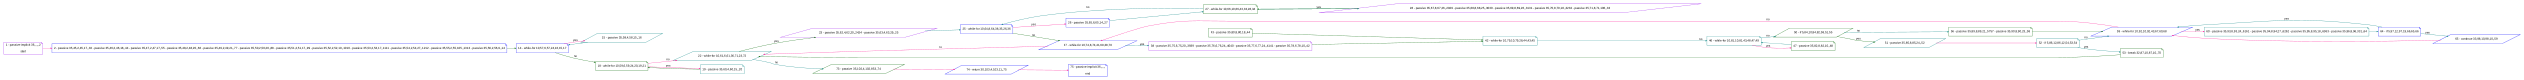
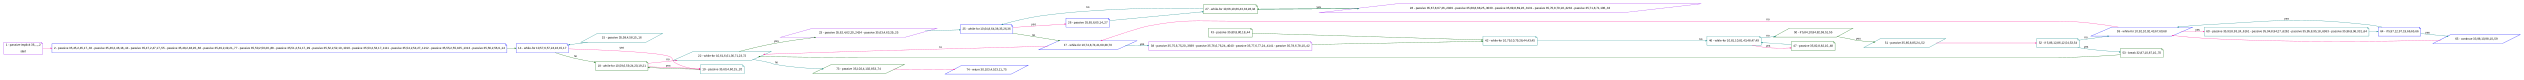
  digraph {
    bgcolor=white
    compound=true
    fillcolor="#FFFFCC"
    fontname=Arial
    fontsize=12
    pack=true
    packmode=clust
    rankdir=LR
    style="rounded,filled"
    node [color=blue compound=true fillcolor="#ffffff" fixedsize=false fontname=Arial fontsize=12 node_initialized=no shape=note style=filled]
    edge [arrowhead=normal arrowsize=0.5 arrowtail=none color=teal compound=true dir=forward fontcolor=black fontname=Arial fontsize=12]
    n1 [label="2 - passive 35,45,2,45,17,,33 - passive 35,46,2,46,18,,44 - passive 35,47,2,47,17,,55 - passive 35,48,2,48,20,,66 - passive 35,49,2,49,21,,77 - passive 35,50,2,50,20,,88 - passive 35,51,2,51,17,,99 - passive 35,52,2,52,19,,1010 - passive 35,53,2,53,17,,1111 - passive 35,54,2,54,27,,1212 - passive 35,55,2,55,105,,1313 - passive 35,56,2,56,9,,14"]
    n2 [label="14 - while-for 10,57,6,57,24,16,15,17"]
    n3 [color=teal label="15 - passive 35,58,4,58,15,,16" shape=parallelogram]
    n4 [color=darkgreen label="18 - while-for 10,59,6,59,24,20,19,21"]
    n5 [color=purple label="1 - passive-implicit 36,,,,,,2\n\nstart"]
    n6 [color=teal label="19 - passive 35,60,4,60,15,,20"]
    n7 [color=teal label="22 - while-for 10,61,6,61,36,71,23,72" shape=parallelogram]
    n8 [color=purple label="23 - passive 35,62,4,62,20,,2424 - passive 35,63,4,63,29,,25" shape=parallelogram]
    n9 [color=darkgreen label="73 - passive 35,102,4,102,853,,74" shape=parallelogram]
    n10 [label="25 - while-for 10,64,8,64,38,35,26,36"]
    n11 [label="74 - return 30,103,4,103,11,,75" shape=parallelogram]
    n12 [label="26 - passive 35,65,6,65,14,,27"]
    n13 [label="37 - while-for 10,74,8,74,41,69,38,70" shape=parallelogram]
-   n14 [label="75 - passive-implicit 36,,,,,,\n\nend"]
    n15 [color=darkgreen label="27 - while-for 10,66,10,66,43,33,28,34"]
    n16 [color=purple label="38 - passive 35,75,6,75,20,,3939 - passive 35,76,6,76,24,,4040 - passive 35,77,6,77,24,,4141 - passive 35,78,6,78,10,,42"]
    n17 [color=purple label="28 - passive 35,67,8,67,26,,2929 - passive 35,68,8,68,25,,3030 - passive 35,69,8,69,26,,3131 - passive 35,70,8,70,18,,3232 - passive 35,71,8,71,106,,33" shape=parallelogram]
    n18 [color=teal label="42 - while-for 10,79,10,79,28,44,43,45"]
    n19 [color=teal label="46 - while-for 10,81,10,81,43,48,47,49"]
    n20 [color=darkgreen label="43 - passive 35,80,8,80,18,,44"]
    n21 [color=darkgreen label="47 - passive 35,82,8,82,10,,48"]
    n22 [color=darkgreen label="50 - if 5,84,10,84,82,58,51,55" shape=parallelogram]
    n23 [color=teal label="51 - passive 35,85,8,85,24,,52" shape=parallelogram]
-   n24 [color=darkgreen label="56 - passive 35,89,8,89,21,,5757 - passive 35,90,8,90,23,,58"]
    n25 [color=teal label="52 - if 5,86,12,86,12,54,53,54"]
    n26 [label="59 - while-for 10,92,10,92,43,67,60,68" shape=parallelogram]
    n27 [color=darkgreen label="53 - break 32,87,10,87,10,,70"]
    n28 [color=teal label="60 - passive 35,93,8,93,24,,6161 - passive 35,94,8,94,27,,6262 - passive 35,95,8,95,18,,6363 - passive 35,96,8,96,331,,64"]
    n29 [label="64 - if 5,97,12,97,19,66,65,66"]
    n30 [label="65 - continue 33,98,10,98,10,,59" shape=parallelogram]
    n1 -> n2 [color=darkgreen]
-   n2 -> n3 [color=deeppink label=yes]
+   n2 -> n6 [color=deeppink label=yes]
    n2 -> n4 [color=darkgreen label=no]
    n3 -> n2
    n4 -> n6 [color=deeppink label=yes]
    n4 -> n7 [color=deeppink label=no]
    n5 -> n1 [color=deeppink]
    n6 -> n4 [color=darkgreen]
    n7 -> n8 [color=darkgreen label=yes]
    n7 -> n9 [label=no]
    n8 -> n10
    n9 -> n11 [color=deeppink]
    n10 -> n12 [color=deeppink label=yes]
    n10 -> n13 [color=darkgreen label=no]
-   n11 -> n14 [color=deeppink]
    n12 -> n15
    n13 -> n7 [color=deeppink label=no]
    n13 -> n16 [label=yes]
    n15 -> n10 [label=no]
    n15 -> n17 [label=yes]
    n16 -> n18 [color=darkgreen]
    n17 -> n15 [color=darkgreen]
    n18 -> n19 [label=no]
    n19 -> n21 [color=deeppink label=yes]
    n19 -> n22 [label=no]
    n20 -> n18 [color=darkgreen]
    n21 -> n19
    n22 -> n23 [color=darkgreen label=yes]
-   n22 -> n24 [label=no]
    n23 -> n25 [color=deeppink]
-   n24 -> n26 [color=darkgreen]
    n25 -> n26 [label=no]
    n25 -> n27 [label=yes]
    n26 -> n13 [color=deeppink label=no]
    n26 -> n28 [color=deeppink label=yes]
    n27 -> n7 [color=darkgreen]
    n28 -> n29
    n29 -> n26 [label=yes]
    n29 -> n30 [label=yes]
    n30 -> n26 [color=deeppink]
  }
